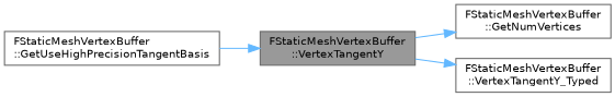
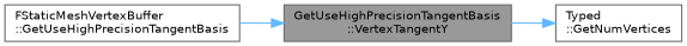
  digraph {
    rankdir=LR
    node [color=grey40 fillcolor=white fontname=Helvetica fontsize=10 shape=box style=filled]
    edge [color=steelblue1 fontname=Helvetica fontsize=10 labelfontname=Helvetica labelfontsize=10 style=solid]
-   n1 [color=gray40 fillcolor=grey60 fontcolor=black height=0.2 label="FStaticMeshVertexBuffer\l::VertexTangentY" width=0.4]
-   n2 [height=0.2 label="FStaticMeshVertexBuffer\l::GetNumVertices" width=0.4]
-   n3 [height=0.2 label="FStaticMeshVertexBuffer\l::VertexTangentY_Typed" width=0.4]
+   n1 [color=gray40 fillcolor=grey60 fontcolor=black height=0.2 label="GetUseHighPrecisionTangentBasis\l::VertexTangentY" width=0.4]
+   n2 [height=0.2 label="Typed\l::GetNumVertices" width=0.4]
    n4 [height=0.2 label="FStaticMeshVertexBuffer\l::GetUseHighPrecisionTangentBasis" width=0.4]
    n1 -> n2
-   n1 -> n3
    n4 -> n1
  }
